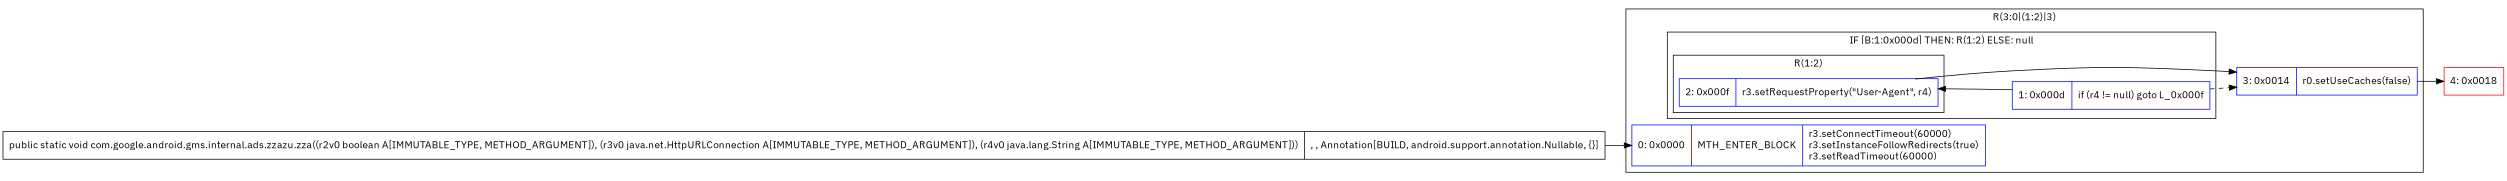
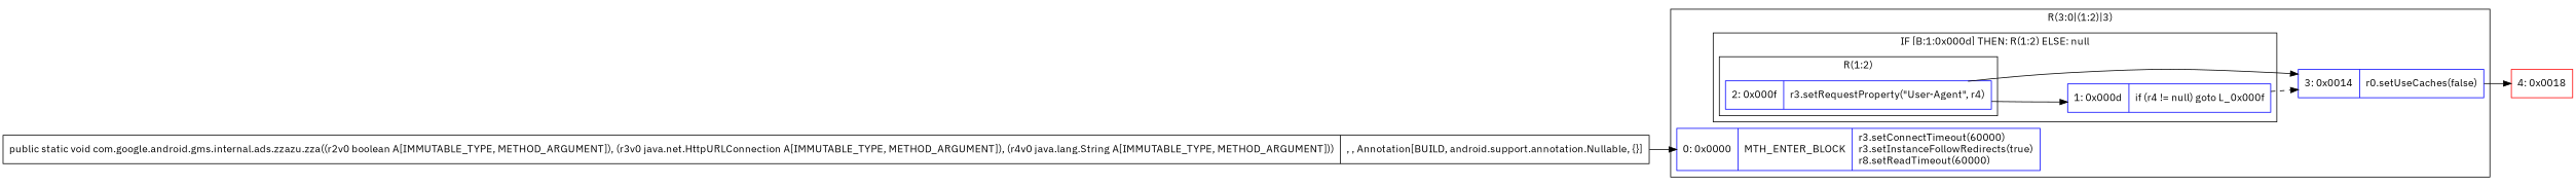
  digraph {
    fontname="IBM Plex Sans"
    rankdir=LR
    node [color=blue fontname="IBM Plex Sans" shape=record]
    edge [fontname="IBM Plex Sans"]
    n1 [label="{2\:\ 0x000f|r3.setRequestProperty(\"User\-Agent\", r4)\l}"]
    n2 [label="{1\:\ 0x000d|if (r4 != null) goto L_0x000f\l}"]
-   n3 [label="{0\:\ 0x0000|MTH_ENTER_BLOCK\l|r3.setConnectTimeout(60000)\lr3.setInstanceFollowRedirects(true)\lr3.setReadTimeout(60000)\l}"]
+   n3 [label="{0\:\ 0x0000|MTH_ENTER_BLOCK\l|r3.setConnectTimeout(60000)\lr3.setInstanceFollowRedirects(true)\lr8.setReadTimeout(60000)\l}"]
    n4 [label="{3\:\ 0x0014|r0.setUseCaches(false)\l}"]
    n5 [color=red label="{4\:\ 0x0018}"]
    n6 [label="{public static void com.google.android.gms.internal.ads.zzazu.zza((r2v0 boolean A[IMMUTABLE_TYPE, METHOD_ARGUMENT]), (r3v0 java.net.HttpURLConnection A[IMMUTABLE_TYPE, METHOD_ARGUMENT]), (r4v0 java.lang.String A[IMMUTABLE_TYPE, METHOD_ARGUMENT]))  | , , Annotation[BUILD, android.support.annotation.Nullable, \{\}]\l}" color=""]
    subgraph cluster_1 {
      label="R(3:0|(1:2)|3)"
      n3
      n4
      subgraph cluster_2 {
        label="IF [B:1:0x000d] THEN: R(1:2) ELSE: null"
        n2
        subgraph cluster_3 {
          label="R(1:2)"
          n1
        }
      }
    }
    n1 -> n4
-   n2 -> n1
+   n1 -> n2
    n2 -> n4 [style=dashed]
    n4 -> n5
    n6 -> n3
  }
